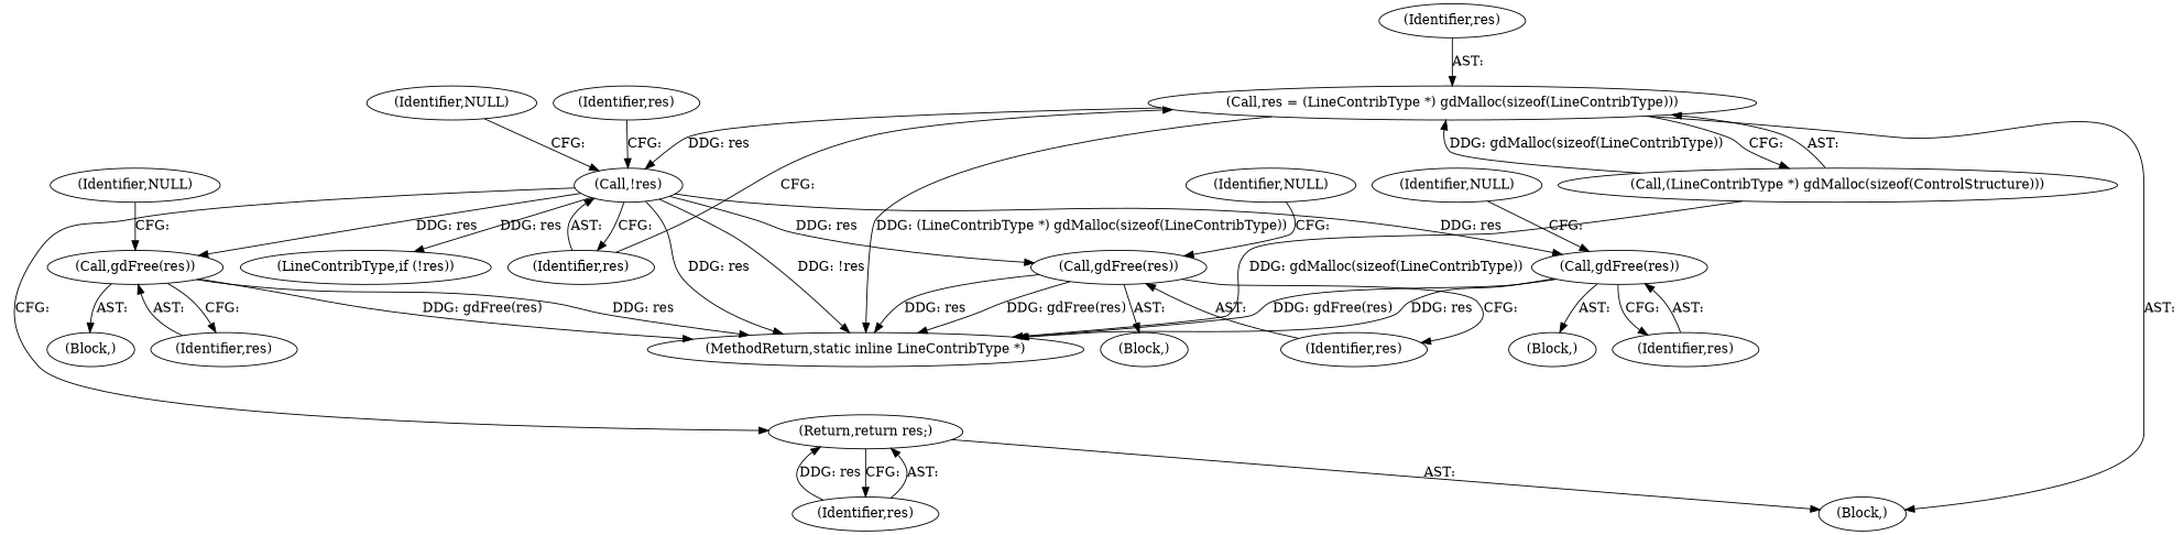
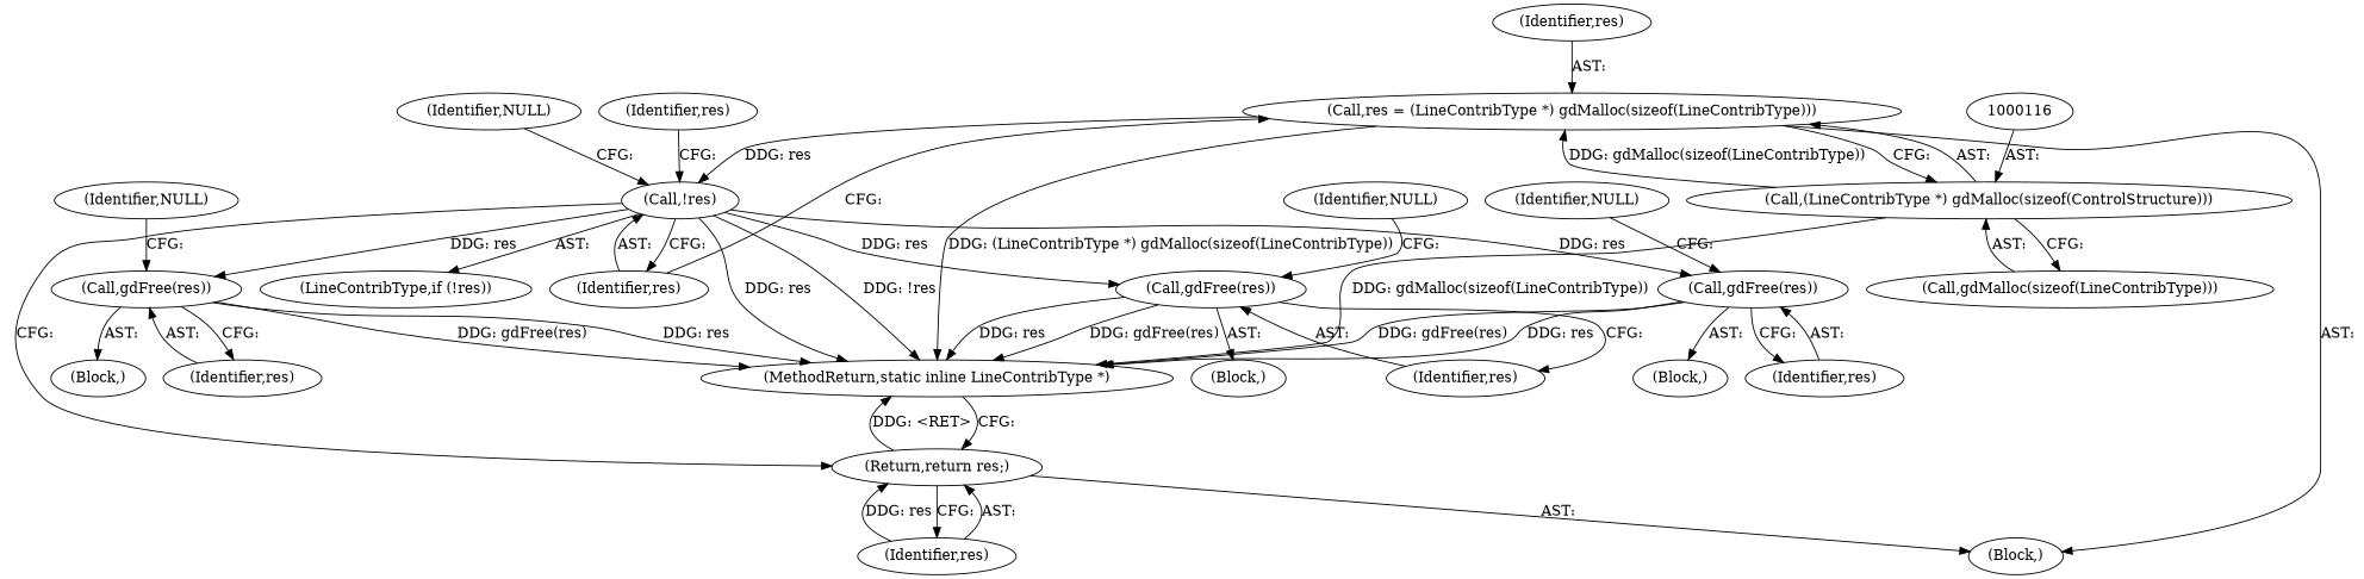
  digraph {
    n1 [label="(Call,res = (LineContribType *) gdMalloc(sizeof(LineContribType)))"]
    n2 [label="(Call,(LineContribType *) gdMalloc(sizeof(ControlStructure)))"]
    n3 [label="(Call,!res)"]
    n4 [label="(Block,)"]
    n5 [label="(MethodReturn,static inline LineContribType *)"]
+   n6 [label="(Call,gdMalloc(sizeof(LineContribType)))"]
    n7 [label="(Call,gdFree(res))"]
    n8 [label="(Call,gdFree(res))"]
    n9 [label="(Call,gdFree(res))"]
    n10 [label="(Return,return res;)"]
    n11 [label="(LineContribType,if (!res))"]
    n12 [label="(Identifier,res)"]
    n13 [label="(Identifier,res)"]
    n14 [label="(Block,)"]
    n15 [label="(Identifier,res)"]
    n16 [label="(Block,)"]
    n17 [label="(Block,)"]
    n18 [label="(Identifier,res)"]
    n19 [label="(Identifier,res)"]
    n20 [label="(Identifier,res)"]
    n21 [label="(Identifier,NULL)"]
    n22 [label="(Identifier,NULL)"]
    n23 [label="(Identifier,NULL)"]
    n24 [label="(Identifier,res)"]
    n25 [label="(Identifier,NULL)"]
+   1000116
    n1 -> n2 [label="CFG: "]
    n1 -> n3 [label="DDG: res"]
    n1 -> n4 [label="AST: "]
    n1 -> n5 [label="DDG: (LineContribType *) gdMalloc(sizeof(LineContribType))"]
    n2 -> n1 [label="AST: "]
    n2 -> n1 [label="DDG: gdMalloc(sizeof(LineContribType))"]
    n2 -> n5 [label="DDG: gdMalloc(sizeof(LineContribType))"]
+   n2 -> n6 [label="CFG: "]
    n3 -> n5 [label="DDG: !res"]
    n3 -> n5 [label="DDG: res"]
    n3 -> n7 [label="DDG: res"]
    n3 -> n8 [label="DDG: res"]
    n3 -> n9 [label="DDG: res"]
    n3 -> n10 [label="CFG: "]
-   n3 -> n11 [label="DDG: res"]
+   n3 -> n11 [label="AST: "]
    n3 -> n12 [label="CFG: "]
+   n5 -> n10 [label="CFG: "]
+   n6 -> n2 [label="AST: "]
    n7 -> n5 [label="DDG: gdFree(res)"]
    n7 -> n5 [label="DDG: res"]
    n7 -> n13 [label="CFG: "]
    n7 -> n14 [label="AST: "]
    n8 -> n5 [label="DDG: gdFree(res)"]
    n8 -> n5 [label="DDG: res"]
    n8 -> n15 [label="CFG: "]
    n8 -> n16 [label="AST: "]
    n9 -> n5 [label="DDG: gdFree(res)"]
    n9 -> n5 [label="DDG: res"]
    n9 -> n17 [label="AST: "]
    n9 -> n18 [label="CFG: "]
    n10 -> n4 [label="AST: "]
+   n10 -> n5 [label="DDG: <RET>"]
    n10 -> n19 [label="CFG: "]
    n12 -> n1 [label="CFG: "]
    n12 -> n3 [label="AST: "]
    n13 -> n7 [label="AST: "]
    n15 -> n8 [label="AST: "]
    n18 -> n9 [label="AST: "]
    n19 -> n10 [label="AST: "]
    n19 -> n10 [label="DDG: res"]
    n20 -> n1 [label="AST: "]
    n21 -> n3 [label="CFG: "]
    n22 -> n8 [label="CFG: "]
    n23 -> n9 [label="CFG: "]
    n24 -> n3 [label="CFG: "]
    n25 -> n7 [label="CFG: "]
+   1000116 -> n2 [label="AST: "]
  }
